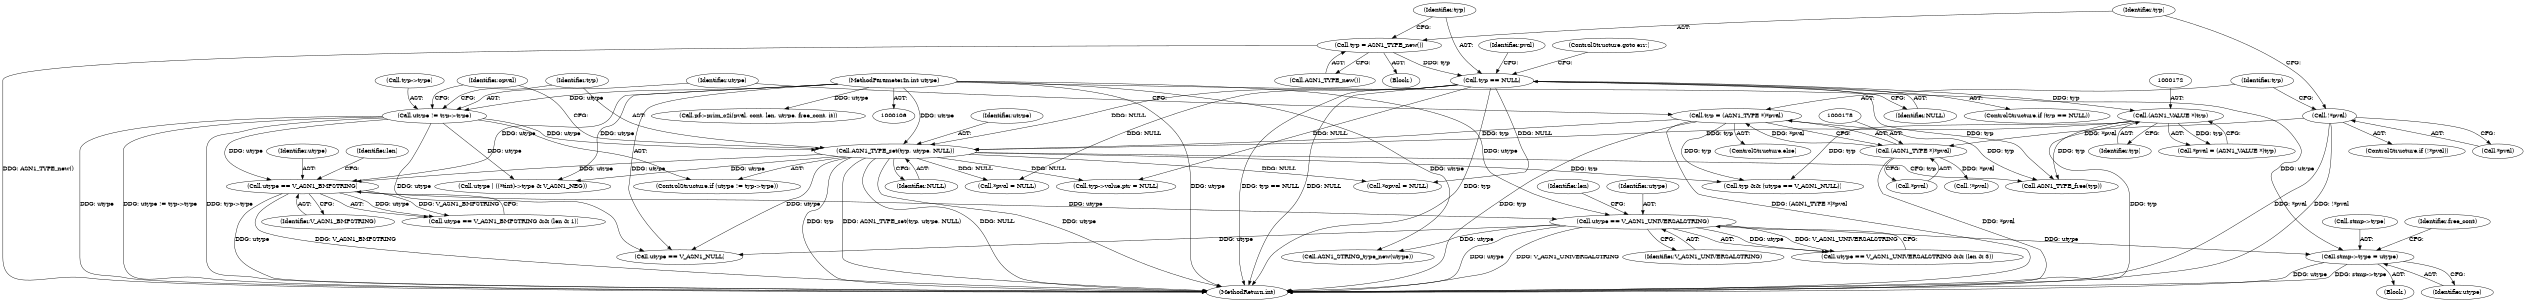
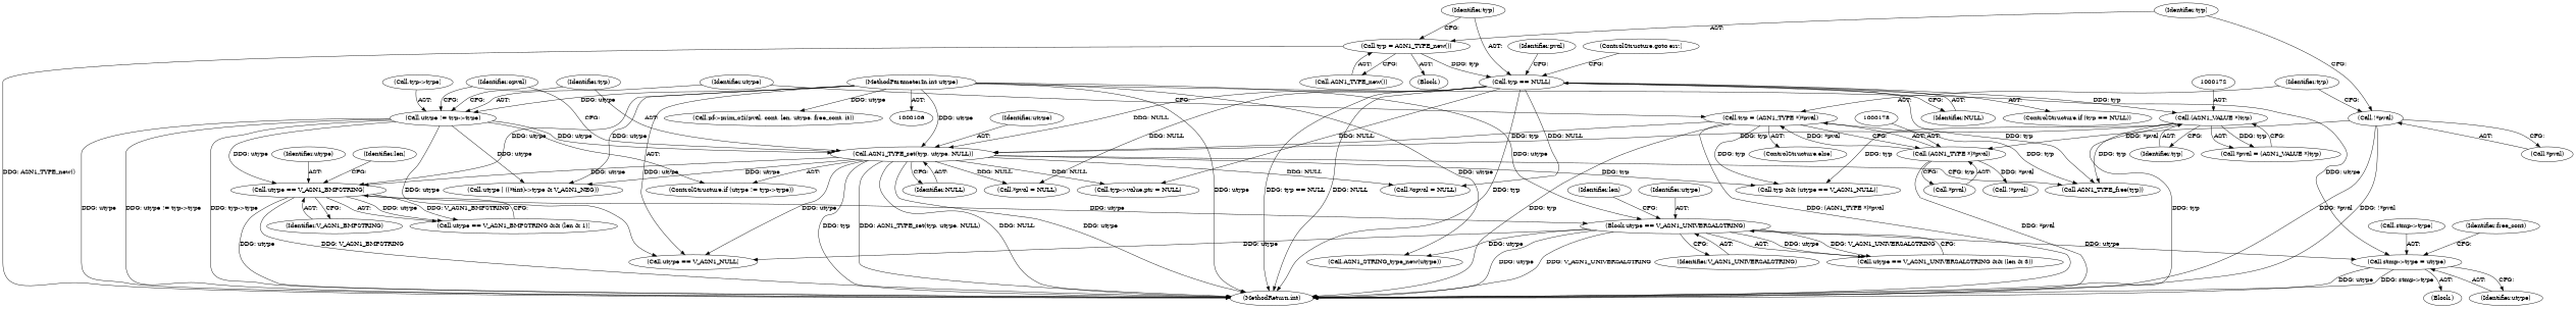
  digraph {
    n1 [label="(Call,stmp->type = utype)"]
    n2 [label="(Identifier,utype)"]
    n3 [label="(MethodReturn,int)"]
    n4 [label="(Block,)"]
-   n5 [label="(Call,utype == V_ASN1_UNIVERSALSTRING)"]
+   n5 [label="(Block,utype == V_ASN1_UNIVERSALSTRING)"]
    n6 [label="(Call,utype == V_ASN1_UNIVERSALSTRING && (len & 3))"]
    n7 [label="(Call,ASN1_STRING_type_new(utype))"]
    n8 [label="(Call,utype == V_ASN1_NULL)"]
    n9 [label="(Identifier,V_ASN1_UNIVERSALSTRING)"]
    n10 [label="(Call,utype == V_ASN1_BMPSTRING)"]
    n11 [label="(Identifier,V_ASN1_BMPSTRING)"]
    n12 [label="(Call,utype == V_ASN1_BMPSTRING && (len & 1))"]
    n13 [label="(Call,ASN1_TYPE_set(typ, utype, NULL))"]
    n14 [label="(Call,utype | ((*tint)->type & V_ASN1_NEG))"]
    n15 [label="(Call,ASN1_TYPE_free(typ))"]
    n16 [label="(Call,*pval = NULL)"]
    n17 [label="(Identifier,NULL)"]
    n18 [label="(Call,typ->value.ptr = NULL)"]
    n19 [label="(Call,typ && (utype == V_ASN1_NULL))"]
    n20 [label="(Call,*opval = NULL)"]
    n21 [label="(ControlStructure,if (utype != typ->type))"]
    n22 [label="(Call,typ = (ASN1_TYPE *)*pval)"]
    n23 [label="(Call,(ASN1_TYPE *)*pval)"]
    n24 [label="(ControlStructure,else)"]
    n25 [label="(Call,*pval)"]
    n26 [label="(Call,!*pval)"]
    n27 [label="(Call,!*pval)"]
    n28 [label="(Call,*pval)"]
-   n29 [label="(ControlStructure,if (!*pval))"]
    n30 [label="(Call,(ASN1_VALUE *)typ)"]
    n31 [label="(Identifier,typ)"]
    n32 [label="(Call,*pval = (ASN1_VALUE *)typ)"]
    n33 [label="(Call,typ == NULL)"]
    n34 [label="(ControlStructure,if (typ == NULL))"]
    n35 [label="(Identifier,NULL)"]
    n36 [label="(Call,typ = ASN1_TYPE_new())"]
    n37 [label="(Block,)"]
    n38 [label="(Call,ASN1_TYPE_new())"]
    n39 [label="(Call,utype != typ->type)"]
    n40 [label="(Call,typ->type)"]
    n41 [label="(MethodParameterIn,int utype)"]
    n42 [label="(Call,pf->prim_c2i(pval, cont, len, utype, free_cont, it))"]
    1000106
    n44 [label="(Identifier,utype)"]
    n45 [label="(Identifier,opval)"]
    n46 [label="(Identifier,pval)"]
    n47 [label="(Identifier,utype)"]
    n48 [label="(Identifier,utype)"]
    n49 [label="(Identifier,len)"]
    n50 [label="(Identifier,typ)"]
    n51 [label="(Call,stmp->type)"]
    n52 [label="(Identifier,typ)"]
    n53 [label="(Identifier,free_cont)"]
    n54 [label="(Identifier,len)"]
    n55 [label="(Identifier,typ)"]
    n56 [label="(Identifier,utype)"]
    n57 [label="(ControlStructure,goto err;)"]
    n58 [label="(Identifier,typ)"]
    1000178
    1000172
    n1 -> n2 [label="CFG: "]
    n1 -> n3 [label="DDG: utype"]
    n1 -> n3 [label="DDG: stmp->type"]
    n1 -> n4 [label="AST: "]
    n2 -> n1 [label="AST: "]
    n5 -> n1 [label="DDG: utype"]
    n5 -> n3 [label="DDG: utype"]
    n5 -> n3 [label="DDG: V_ASN1_UNIVERSALSTRING"]
    n5 -> n6 [label="AST: "]
    n5 -> n6 [label="DDG: utype"]
    n5 -> n6 [label="DDG: V_ASN1_UNIVERSALSTRING"]
    n5 -> n7 [label="DDG: utype"]
    n5 -> n8 [label="DDG: utype"]
    n5 -> n9 [label="CFG: "]
    n6 -> n5 [label="CFG: "]
    n9 -> n5 [label="AST: "]
    n10 -> n3 [label="DDG: utype"]
    n10 -> n3 [label="DDG: V_ASN1_BMPSTRING"]
    n10 -> n5 [label="DDG: utype"]
    n10 -> n11 [label="CFG: "]
    n10 -> n12 [label="AST: "]
    n10 -> n12 [label="DDG: utype"]
    n10 -> n12 [label="DDG: V_ASN1_BMPSTRING"]
    n11 -> n10 [label="AST: "]
    n12 -> n10 [label="CFG: "]
    n13 -> n3 [label="DDG: typ"]
    n13 -> n3 [label="DDG: ASN1_TYPE_set(typ, utype, NULL)"]
    n13 -> n3 [label="DDG: NULL"]
    n13 -> n3 [label="DDG: utype"]
    n13 -> n8 [label="DDG: utype"]
    n13 -> n10 [label="DDG: utype"]
    n13 -> n14 [label="DDG: utype"]
    n13 -> n15 [label="CFG: typ"]
    n13 -> n16 [label="DDG: NULL"]
    n13 -> n17 [label="CFG: "]
    n13 -> n18 [label="DDG: NULL"]
    n13 -> n19 [label="DDG: typ"]
    n13 -> n20 [label="DDG: NULL"]
    n13 -> n21 [label="AST: "]
    n17 -> n13 [label="AST: "]
    n22 -> n3 [label="DDG: typ"]
    n22 -> n3 [label="DDG: (ASN1_TYPE *)*pval"]
    n22 -> n13 [label="DDG: typ"]
    n22 -> n15 [label="DDG: typ"]
    n22 -> n19 [label="DDG: typ"]
    n22 -> n23 [label="CFG: "]
    n22 -> n24 [label="AST: "]
    n23 -> n3 [label="DDG: *pval"]
    n23 -> n22 [label="AST: "]
    n23 -> n22 [label="DDG: *pval"]
    n23 -> n25 [label="CFG: "]
    n23 -> n26 [label="DDG: *pval"]
    n25 -> n23 [label="AST: "]
    n27 -> n3 [label="DDG: *pval"]
    n27 -> n3 [label="DDG: !*pval"]
    n27 -> n23 [label="DDG: *pval"]
    n27 -> n28 [label="CFG: "]
-   n27 -> n29 [label="AST: "]
    n28 -> n27 [label="AST: "]
    n30 -> n3 [label="DDG: typ"]
    n30 -> n13 [label="DDG: typ"]
    n30 -> n15 [label="DDG: typ"]
    n30 -> n19 [label="DDG: typ"]
    n30 -> n31 [label="CFG: "]
    n30 -> n32 [label="AST: "]
    n30 -> n32 [label="DDG: typ"]
    n31 -> n30 [label="AST: "]
    n32 -> n30 [label="CFG: "]
    n33 -> n3 [label="DDG: typ == NULL"]
    n33 -> n3 [label="DDG: NULL"]
    n33 -> n3 [label="DDG: typ"]
    n33 -> n13 [label="DDG: NULL"]
    n33 -> n15 [label="DDG: typ"]
    n33 -> n16 [label="DDG: NULL"]
    n33 -> n18 [label="DDG: NULL"]
    n33 -> n20 [label="DDG: NULL"]
    n33 -> n30 [label="DDG: typ"]
    n33 -> n34 [label="AST: "]
    n33 -> n35 [label="CFG: "]
    n35 -> n33 [label="AST: "]
    n36 -> n3 [label="DDG: ASN1_TYPE_new()"]
    n36 -> n33 [label="DDG: typ"]
    n36 -> n37 [label="AST: "]
    n36 -> n38 [label="CFG: "]
    n38 -> n36 [label="AST: "]
    n39 -> n3 [label="DDG: utype != typ->type"]
    n39 -> n3 [label="DDG: typ->type"]
    n39 -> n3 [label="DDG: utype"]
    n39 -> n8 [label="DDG: utype"]
    n39 -> n10 [label="DDG: utype"]
    n39 -> n13 [label="DDG: utype"]
    n39 -> n14 [label="DDG: utype"]
    n39 -> n21 [label="AST: "]
    n40 -> n39 [label="AST: "]
    n41 -> n1 [label="DDG: utype"]
    n41 -> n3 [label="DDG: utype"]
    n41 -> n5 [label="DDG: utype"]
    n41 -> n7 [label="DDG: utype"]
    n41 -> n8 [label="DDG: utype"]
    n41 -> n10 [label="DDG: utype"]
    n41 -> n13 [label="DDG: utype"]
    n41 -> n14 [label="DDG: utype"]
    n41 -> n39 [label="DDG: utype"]
    n41 -> n42 [label="DDG: utype"]
    n41 -> 1000106 [label="AST: "]
    n44 -> n13 [label="AST: "]
    n45 -> n13 [label="CFG: "]
    n45 -> n39 [label="CFG: "]
    n46 -> n33 [label="CFG: "]
    n47 -> n10 [label="AST: "]
    n48 -> n5 [label="AST: "]
    n49 -> n5 [label="CFG: "]
    n50 -> n22 [label="AST: "]
    n50 -> n27 [label="CFG: "]
    n51 -> n1 [label="AST: "]
    n52 -> n13 [label="AST: "]
    n52 -> n39 [label="CFG: "]
    n53 -> n1 [label="CFG: "]
    n54 -> n10 [label="CFG: "]
    n55 -> n33 [label="AST: "]
    n55 -> n36 [label="CFG: "]
    n56 -> n22 [label="CFG: "]
    n56 -> n39 [label="AST: "]
    n57 -> n33 [label="CFG: "]
    n58 -> n27 [label="CFG: "]
    n58 -> n36 [label="AST: "]
    1000178 -> n23 [label="AST: "]
    1000172 -> n30 [label="AST: "]
  }
